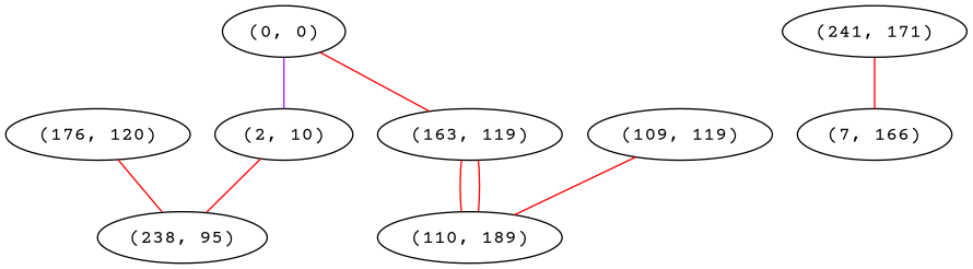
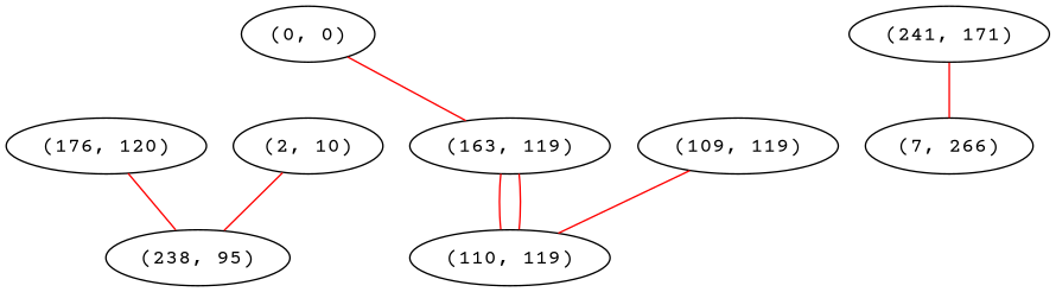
  graph {
    fontname="Courier Prime"
    node [fontname="Courier Prime"]
    edge [color=red fontname="Courier Prime" weight=1]
    n1 [label="(238, 95)"]
    "(176, 120)"
    "(163, 119)"
-   "(110, 119)" [label="(110, 189)"]
+   "(110, 119)"
    "(241, 171)"
-   "(7, 266)" [label="(7, 166)"]
+   "(7, 266)"
    "(0, 0)"
    "(2, 10)"
    "(109, 119)"
    "(176, 120)" -- n1
    "(163, 119)" -- "(110, 119)"
    "(163, 119)" -- "(110, 119)"
    "(241, 171)" -- "(7, 266)"
    "(0, 0)" -- "(163, 119)"
-   "(0, 0)" -- "(2, 10)" [color=purple weight=4]
    "(2, 10)" -- n1
    "(109, 119)" -- "(110, 119)"
  }
